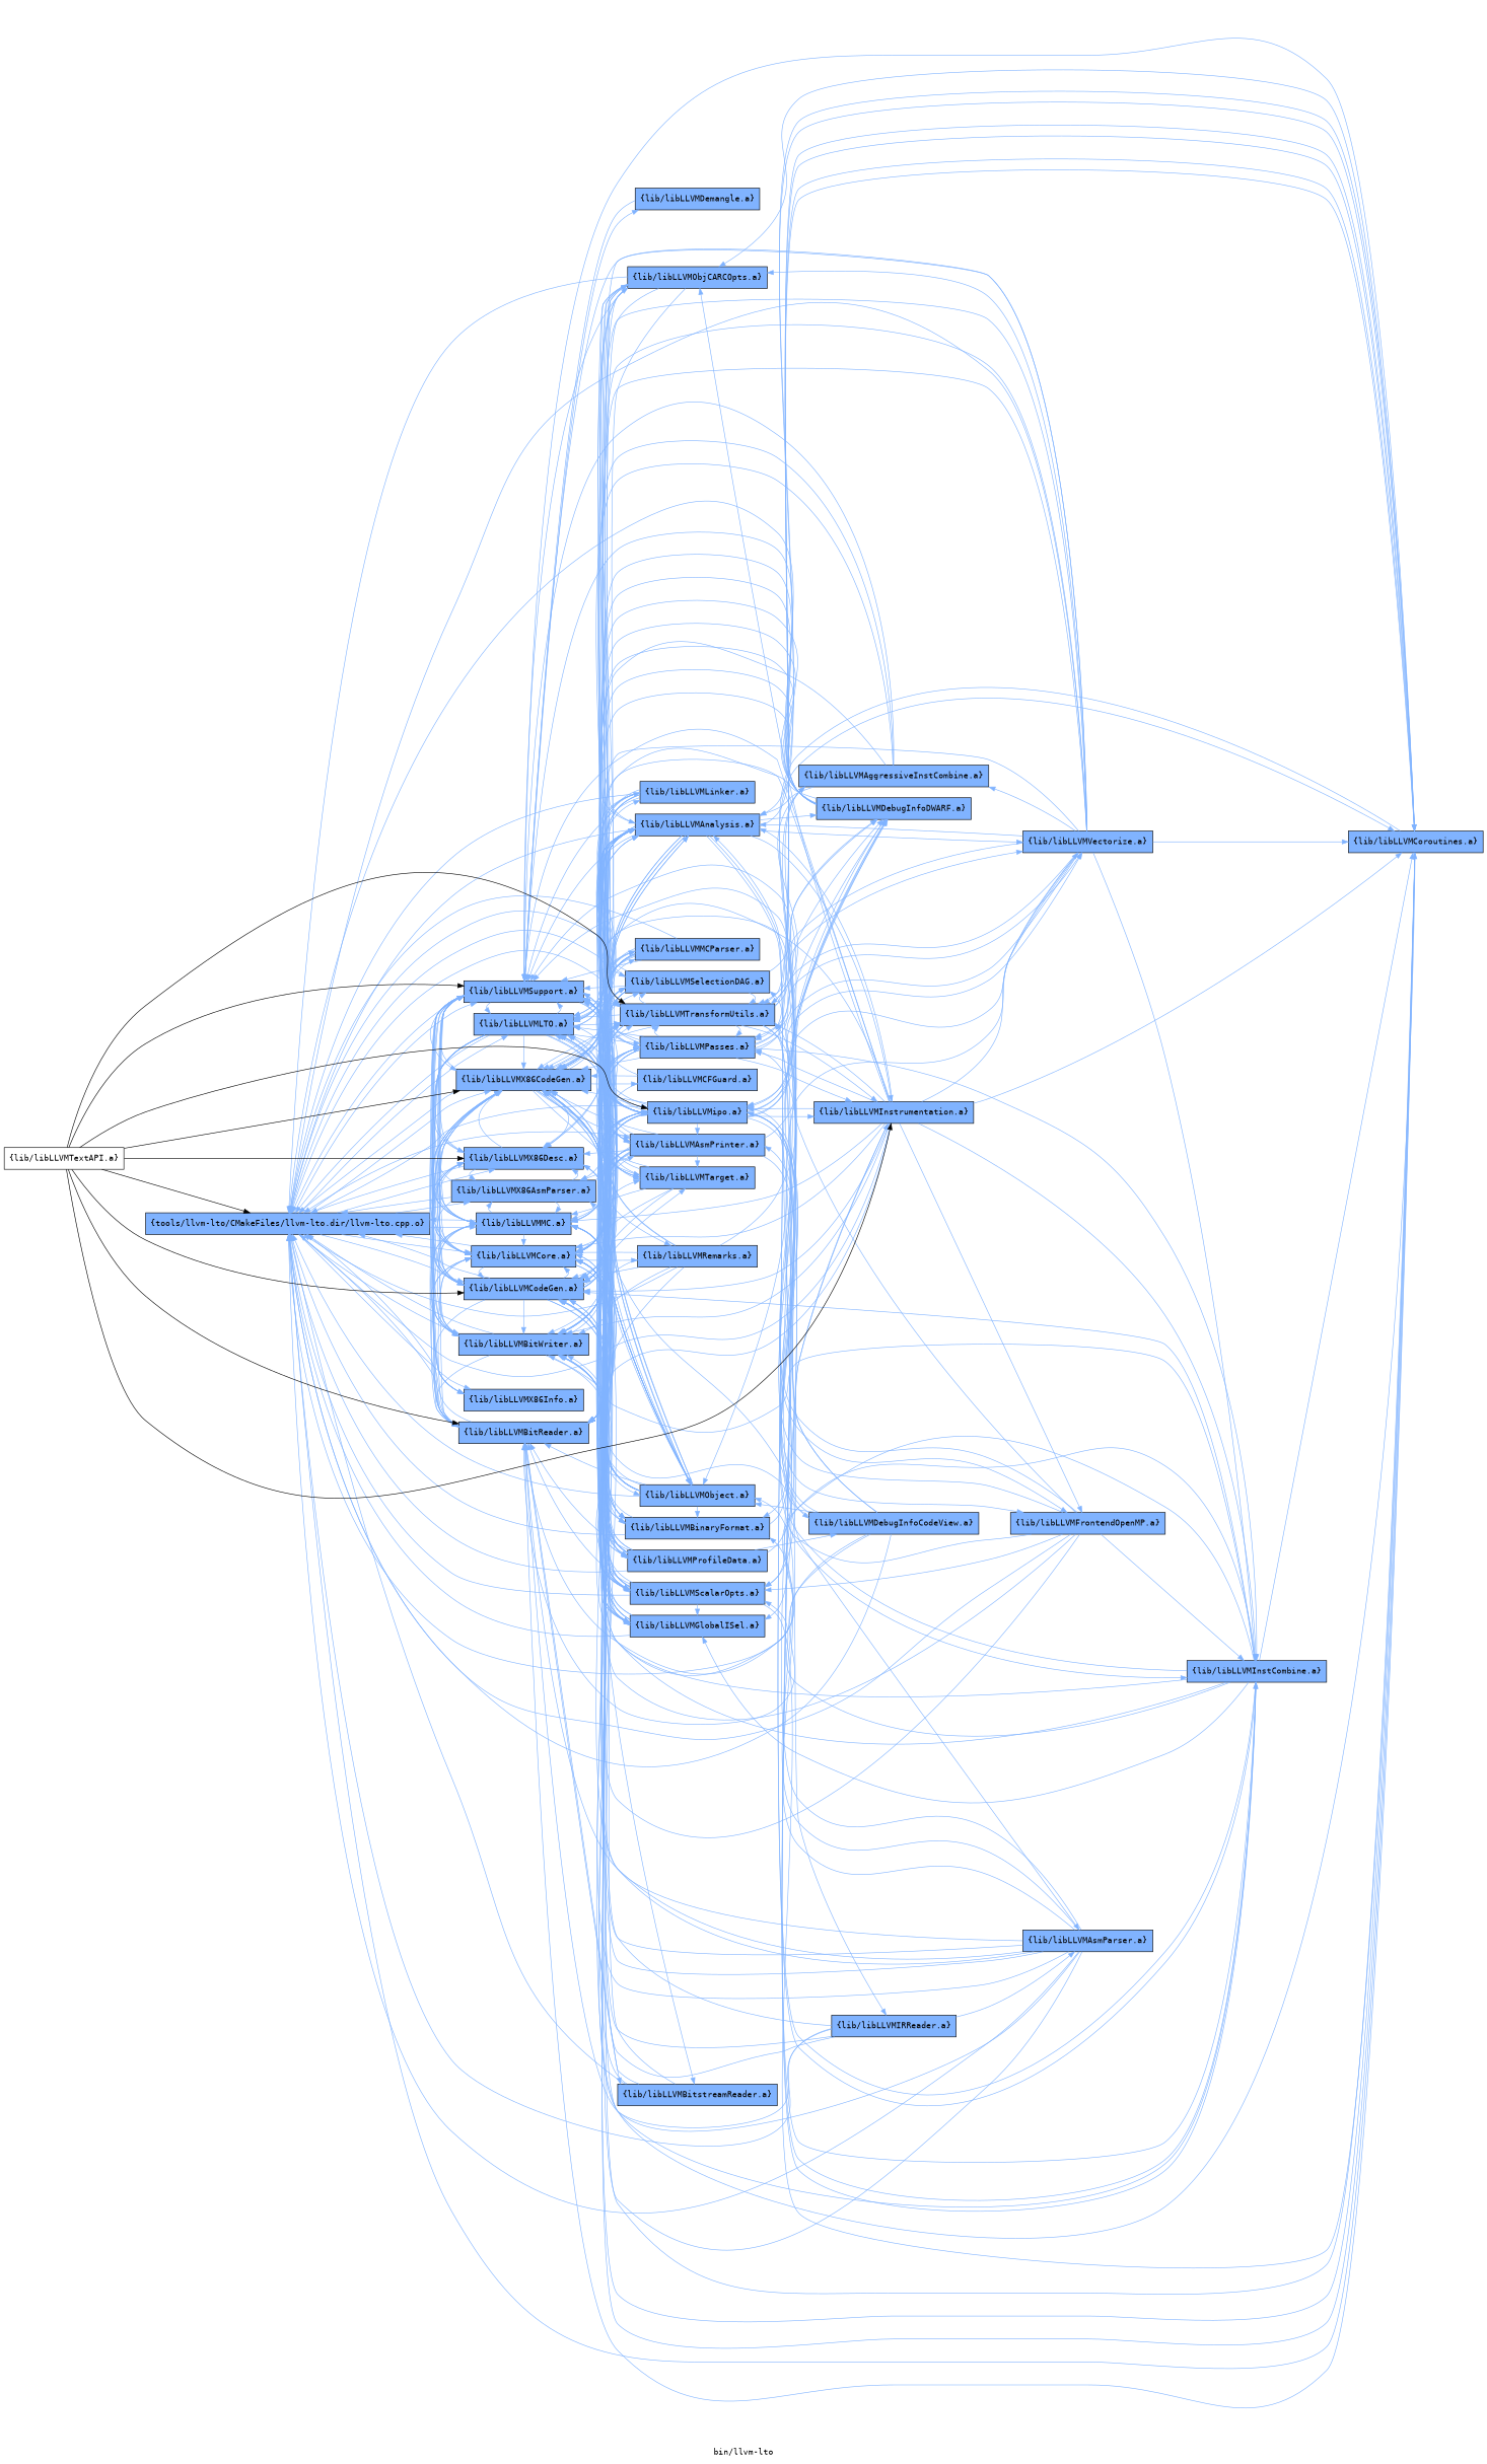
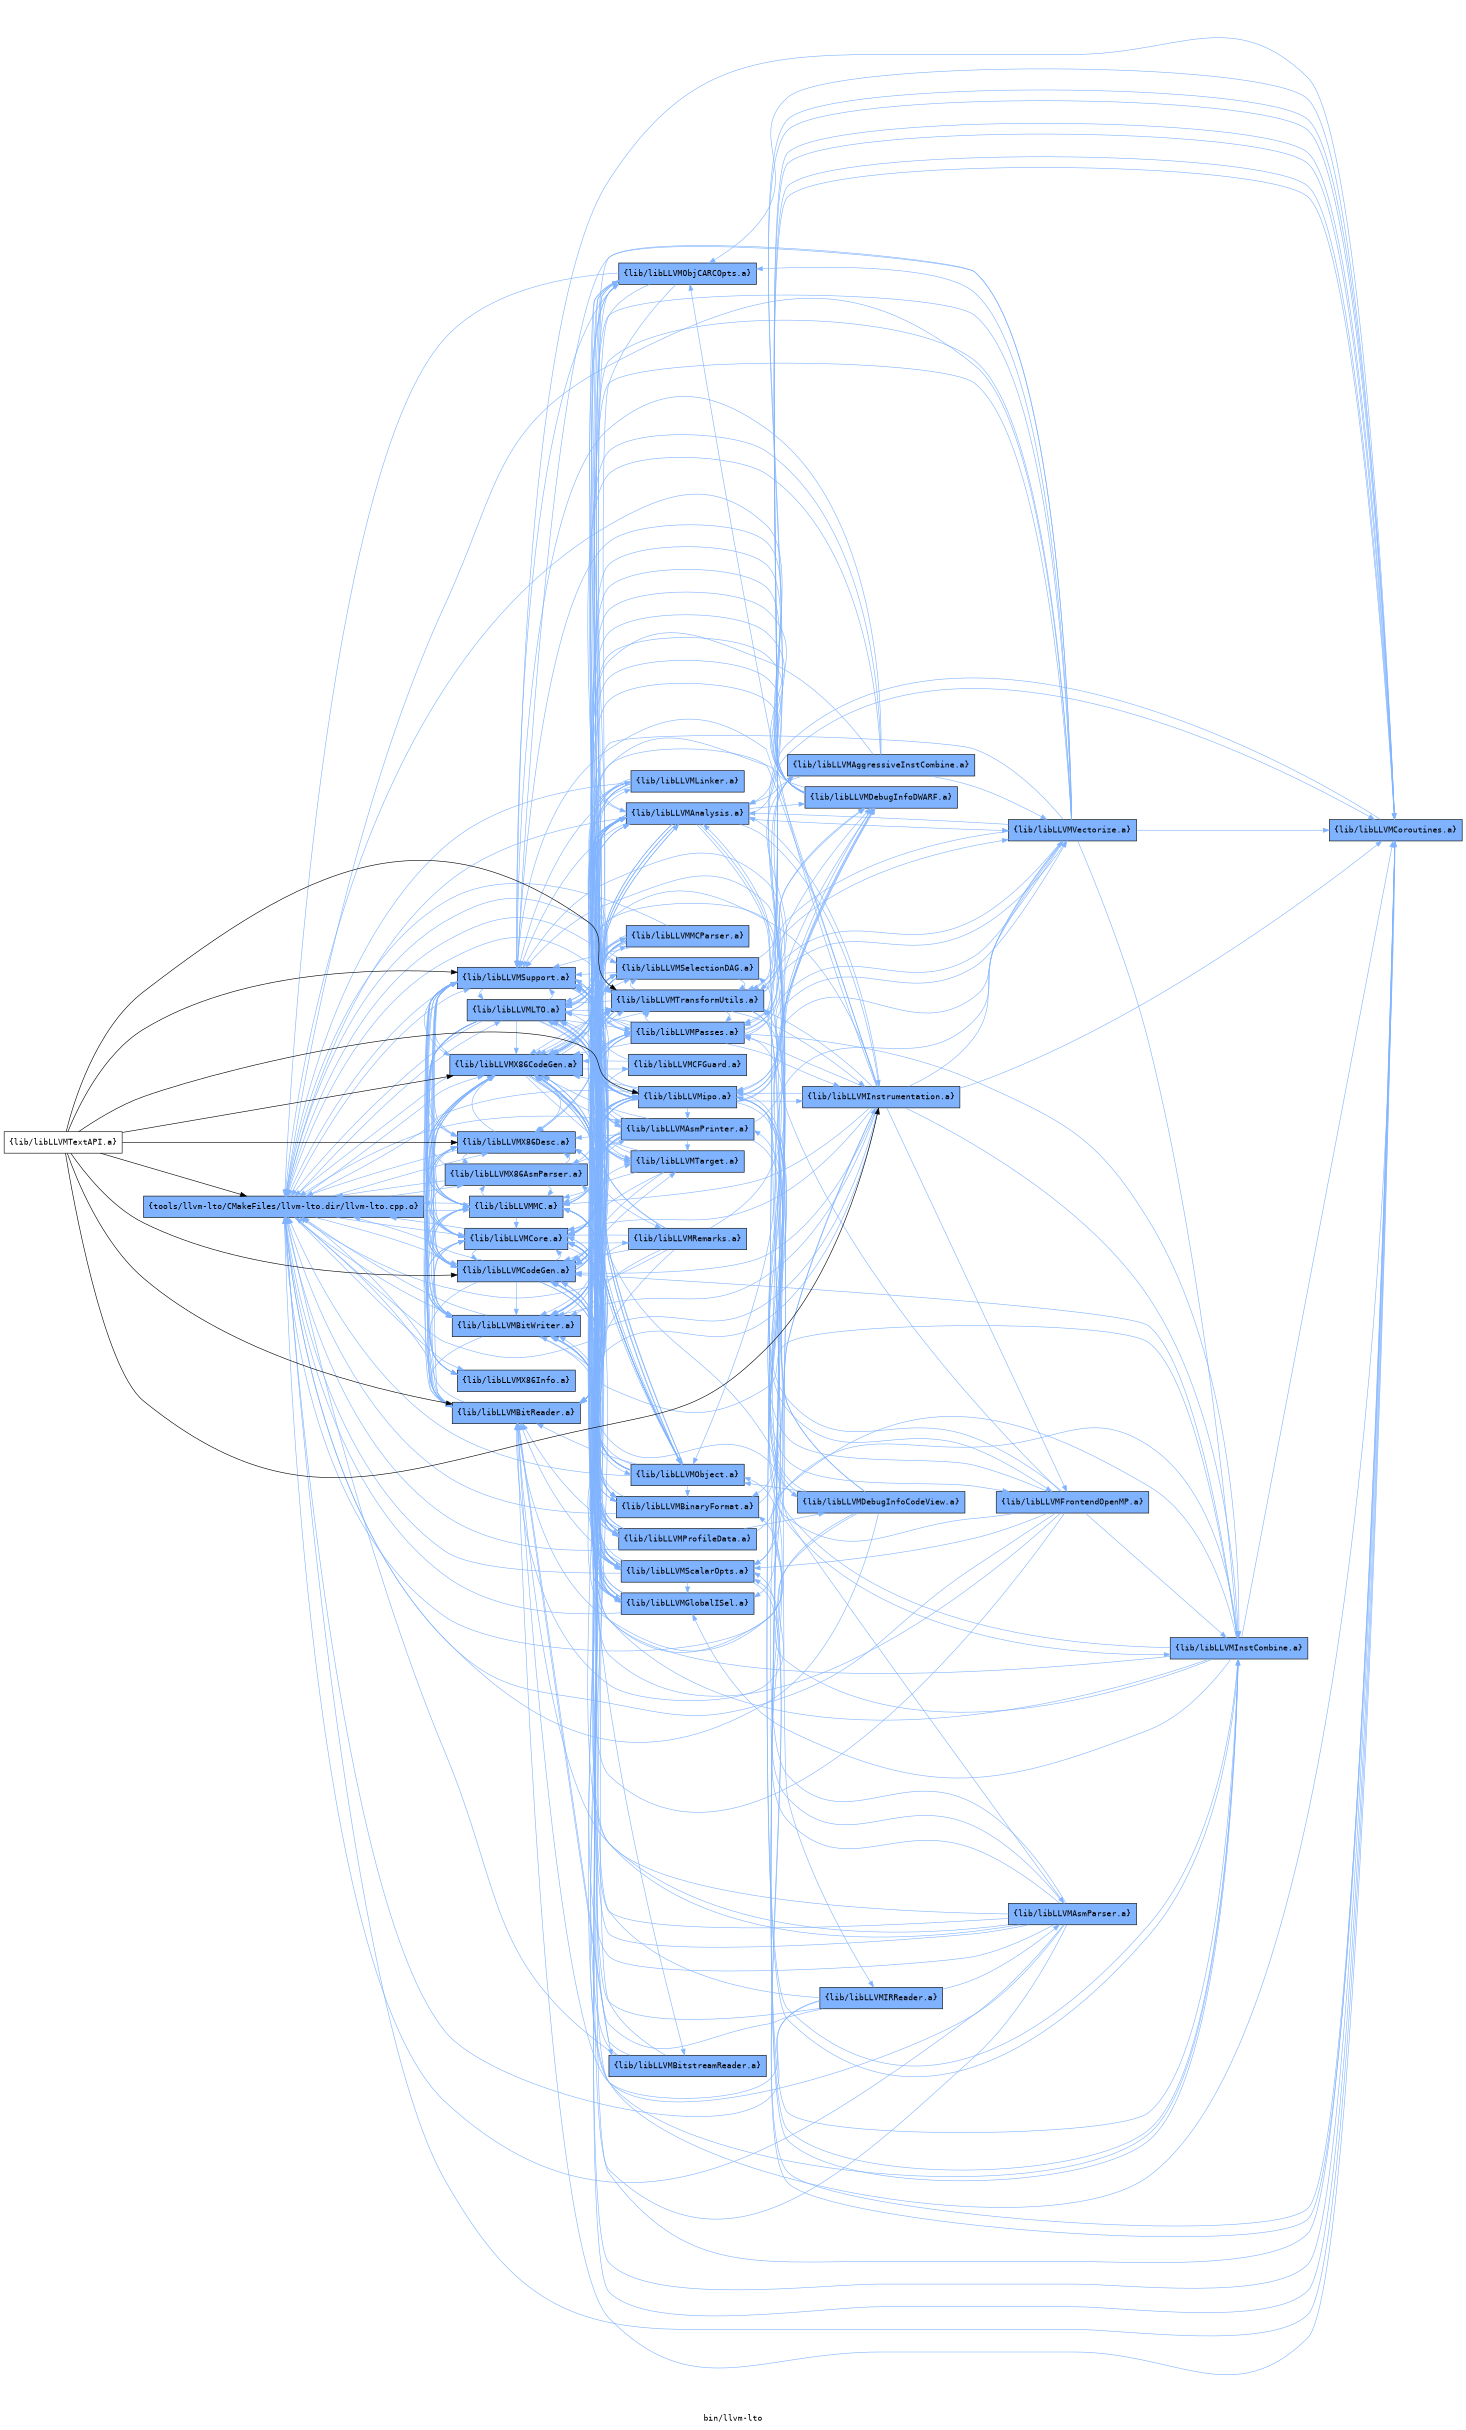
  digraph {
    fontname="DejaVu Sans Mono"
    label="bin/llvm-lto"
    rankdir=LR
    node [fillcolor="0.600000 0.5 1" fontname="DejaVu Sans Mono" group=1 shape=box style=filled]
    edge [color="0.600000 0.5 1" fontname="DejaVu Sans Mono"]
    n1 [label="{tools/llvm-lto/CMakeFiles/llvm-lto.dir/llvm-lto.cpp.o}"]
    n2 [label="{lib/libLLVMX86AsmParser.a}"]
    n3 [label="{lib/libLLVMX86CodeGen.a}"]
    n4 [label="{lib/libLLVMX86Desc.a}"]
    n5 [label="{lib/libLLVMX86Info.a}"]
    n6 [label="{lib/libLLVMBitReader.a}"]
    n7 [label="{lib/libLLVMBitWriter.a}"]
    n8 [label="{lib/libLLVMCodeGen.a}"]
    n9 [label="{lib/libLLVMCore.a}"]
    n10 [label="{lib/libLLVMLTO.a}"]
    n11 [label="{lib/libLLVMMC.a}"]
    n12 [label="{lib/libLLVMSupport.a}"]
    n13 [label="{lib/libLLVMMCParser.a}"]
    n14 [label="{lib/libLLVMAsmPrinter.a}"]
    n15 [label="{lib/libLLVMTarget.a}"]
    n16 [label="{lib/libLLVMSelectionDAG.a}"]
    n17 [label="{lib/libLLVMAnalysis.a}"]
    n18 [label="{lib/libLLVMGlobalISel.a}"]
    n19 [label="{lib/libLLVMCFGuard.a}"]
    n20 [label="{lib/libLLVMProfileData.a}"]
    n21 [label="{lib/libLLVMTransformUtils.a}"]
    n22 [label="{lib/libLLVMBinaryFormat.a}"]
    n23 [label="{lib/libLLVMBitstreamReader.a}"]
    n24 [label="{lib/libLLVMObject.a}"]
    n25 [label="{lib/libLLVMScalarOpts.a}"]
    n26 [label="{lib/libLLVMRemarks.a}"]
    n27 [label="{lib/libLLVMipo.a}"]
    n28 [label="{lib/libLLVMLinker.a}"]
    n29 [label="{lib/libLLVMPasses.a}"]
    n30 [label="{lib/libLLVMObjCARCOpts.a}"]
-   n31 [label="{lib/libLLVMDemangle.a}"]
    n32 [label="{lib/libLLVMDebugInfoDWARF.a}"]
    n33 [label="{lib/libLLVMDebugInfoCodeView.a}"]
    n34 [label="{lib/libLLVMInstrumentation.a}"]
    n35 [label="{lib/libLLVMCoroutines.a}"]
    n36 [label="{lib/libLLVMInstCombine.a}"]
    n37 [label="{lib/libLLVMVectorize.a}"]
    n38 [label="{lib/libLLVMAsmParser.a}"]
    n39 [label="{lib/libLLVMFrontendOpenMP.a}"]
    n40 [label="{lib/libLLVMIRReader.a}"]
    n41 [label="{lib/libLLVMAggressiveInstCombine.a}"]
    n42 [group=0 label="{lib/libLLVMTextAPI.a}" fillcolor="" style=""]
    subgraph sub_1 {
      rank=same
      n1
    }
    subgraph sub_2 {
      rank=same
      n2
      n3
      n4
      n5
      n6
      n7
      n8
      n9
      n10
      n11
      n12
    }
    subgraph sub_3 {
      rank=same
      n13
      n14
      n15
      n16
      n17
      n18
      n19
      n20
      n21
      n22
      n23
      n24
      n25
      n26
      n27
      n28
      n29
      n30
-     n31
    }
    n1 -> n2
    n1 -> n3
    n1 -> n4
    n1 -> n5
    n1 -> n6
    n1 -> n7
    n1 -> n8
    n1 -> n9
    n1 -> n10
    n1 -> n11
    n1 -> n12
    n2 -> n1
    n2 -> n4
    n2 -> n5
    n2 -> n11
    n2 -> n12
    n2 -> n13
    n3 -> n1
    n3 -> n4
    n3 -> n5
    n3 -> n8
    n3 -> n9
    n3 -> n11
    n3 -> n12
    n3 -> n14
    n3 -> n15
    n3 -> n16
    n3 -> n17
    n3 -> n18
    n3 -> n19
    n3 -> n20
    n3 -> n21
    n4 -> n1
    n4 -> n2
    n4 -> n3
    n4 -> n5
    n4 -> n11
    n4 -> n12
    n4 -> n22
    n5 -> n12
    n6 -> n1
    n6 -> n3
    n6 -> n9
    n6 -> n12
    n6 -> n23
    n7 -> n1
    n7 -> n3
    n7 -> n6
    n7 -> n9
    n7 -> n11
    n7 -> n12
    n7 -> n17
    n7 -> n24
    n8 -> n1
    n8 -> n3
    n8 -> n4
    n8 -> n6
    n8 -> n7
    n8 -> n9
    n8 -> n11
    n8 -> n12
    n8 -> n14
    n8 -> n15
    n8 -> n17
    n8 -> n20
    n8 -> n21
    n8 -> n25
    n9 -> n1
    n9 -> n3
    n9 -> n4
    n9 -> n6
    n9 -> n7
    n9 -> n8
    n9 -> n12
    n9 -> n18
-   n9 -> n22
    n9 -> n26
    n10 -> n1
    n10 -> n3
    n10 -> n4
    n10 -> n6
    n10 -> n7
    n10 -> n8
    n10 -> n9
    n10 -> n11
    n10 -> n12
    n10 -> n15
    n10 -> n17
    n10 -> n21
    n10 -> n22
    n10 -> n24
    n10 -> n27
    n10 -> n28
    n10 -> n29
    n10 -> n30
    n11 -> n1
    n11 -> n2
    n11 -> n3
    n11 -> n4
    n11 -> n6
    n11 -> n7
    n11 -> n8
    n11 -> n9
    n11 -> n12
    n11 -> n22
    n12 -> n1
    n12 -> n3
    n12 -> n4
    n12 -> n6
    n12 -> n7
    n12 -> n8
    n12 -> n9
    n12 -> n10
    n12 -> n11
    n12 -> n14
    n12 -> n24
-   n12 -> n31
    n13 -> n1
    n13 -> n2
    n13 -> n3
    n13 -> n4
    n13 -> n6
    n13 -> n8
    n13 -> n9
    n13 -> n10
    n13 -> n11
    n13 -> n12
    n13 -> n24
    n14 -> n1
    n14 -> n2
    n14 -> n3
    n14 -> n4
    n14 -> n6
    n14 -> n7
    n14 -> n8
    n14 -> n9
    n14 -> n10
    n14 -> n11
    n14 -> n12
    n14 -> n13
    n14 -> n15
    n14 -> n17
    n14 -> n22
    n14 -> n24
    n14 -> n26
    n14 -> n32
    n14 -> n33
    n15 -> n3
    n15 -> n8
    n15 -> n9
    n15 -> n10
    n15 -> n11
    n15 -> n12
    n15 -> n17
    n16 -> n1
    n16 -> n3
    n16 -> n6
    n16 -> n7
    n16 -> n8
    n16 -> n9
    n16 -> n11
    n16 -> n12
    n16 -> n15
    n16 -> n17
    n16 -> n21
    n16 -> n32
    n17 -> n1
    n17 -> n3
    n17 -> n6
    n17 -> n7
    n17 -> n8
    n17 -> n9
    n17 -> n10
    n17 -> n12
    n17 -> n16
    n17 -> n18
    n17 -> n20
    n17 -> n21
    n17 -> n22
    n17 -> n24
    n17 -> n25
    n17 -> n27
    n17 -> n29
    n17 -> n30
    n17 -> n32
    n17 -> n34
    n17 -> n35
    n17 -> n36
    n17 -> n37
    n17 -> n38
    n18 -> n1
    n18 -> n3
    n18 -> n8
    n18 -> n9
    n18 -> n11
    n18 -> n12
    n18 -> n15
    n18 -> n16
    n18 -> n17
    n18 -> n21
    n19 -> n3
    n19 -> n9
    n19 -> n12
    n20 -> n1
    n20 -> n3
    n20 -> n4
    n20 -> n6
    n20 -> n7
    n20 -> n8
    n20 -> n9
    n20 -> n10
    n20 -> n11
    n20 -> n12
    n20 -> n17
    n20 -> n27
    n20 -> n33
    n20 -> n34
    n21 -> n1
    n21 -> n3
    n21 -> n6
    n21 -> n7
    n21 -> n8
    n21 -> n9
    n21 -> n10
    n21 -> n12
    n21 -> n14
    n21 -> n16
    n21 -> n17
    n21 -> n18
    n21 -> n24
    n21 -> n25
    n21 -> n29
    n21 -> n30
    n21 -> n32
    n21 -> n34
    n21 -> n35
    n21 -> n36
    n21 -> n37
    n21 -> n39
    n22 -> n1
    n22 -> n9
    n22 -> n12
    n22 -> n32
    n23 -> n1
    n23 -> n6
    n23 -> n7
    n23 -> n12
    n24 -> n1
    n24 -> n2
    n24 -> n3
    n24 -> n4
    n24 -> n6
    n24 -> n7
    n24 -> n8
    n24 -> n9
    n24 -> n10
    n24 -> n11
    n24 -> n12
    n24 -> n13
    n24 -> n22
    n25 -> n1
    n25 -> n3
    n25 -> n6
    n25 -> n7
    n25 -> n8
    n25 -> n9
    n25 -> n12
    n25 -> n16
    n25 -> n17
    n25 -> n18
    n25 -> n21
    n25 -> n27
    n25 -> n29
    n25 -> n30
    n25 -> n35
    n26 -> n1
    n26 -> n6
    n26 -> n7
    n26 -> n8
    n26 -> n9
    n26 -> n10
    n26 -> n12
    n26 -> n23
    n26 -> n32
    n27 -> n1
    n27 -> n3
    n27 -> n6
    n27 -> n7
    n27 -> n8
    n27 -> n9
    n27 -> n10
    n27 -> n12
    n27 -> n14
    n27 -> n16
    n27 -> n17
    n27 -> n18
    n27 -> n20
    n27 -> n21
    n27 -> n24
    n27 -> n25
    n27 -> n28
    n27 -> n29
    n27 -> n32
    n27 -> n34
    n27 -> n35
    n27 -> n36
    n27 -> n37
    n27 -> n39
    n27 -> n40
    n27 -> n41
    n28 -> n1
    n28 -> n3
    n28 -> n8
    n28 -> n9
    n28 -> n10
    n28 -> n12
    n28 -> n21
    n28 -> n24
    n28 -> n27
    n29 -> n1
    n29 -> n3
    n29 -> n6
    n29 -> n8
    n29 -> n9
    n29 -> n10
    n29 -> n12
    n29 -> n15
    n29 -> n17
    n29 -> n21
    n29 -> n25
    n29 -> n27
    n29 -> n30
    n29 -> n32
    n29 -> n34
    n29 -> n35
    n29 -> n36
    n29 -> n37
    n29 -> n41
    n30 -> n1
    n30 -> n3
    n30 -> n6
    n30 -> n8
    n30 -> n9
    n30 -> n12
    n30 -> n17
    n30 -> n21
-   n31 -> n12
    n32 -> n1
    n32 -> n3
    n32 -> n4
    n32 -> n6
    n32 -> n7
    n32 -> n8
    n32 -> n9
    n32 -> n10
    n32 -> n11
    n32 -> n12
    n32 -> n22
    n32 -> n24
    n33 -> n1
    n33 -> n3
    n33 -> n6
    n33 -> n9
    n33 -> n10
    n33 -> n12
    n33 -> n14
    n33 -> n24
    n33 -> n27
    n34 -> n1
    n34 -> n3
    n34 -> n6
    n34 -> n7
    n34 -> n8
    n34 -> n9
    n34 -> n10
    n34 -> n11
    n34 -> n12
    n34 -> n17
    n34 -> n21
    n34 -> n25
    n34 -> n27
    n34 -> n29
    n34 -> n30
    n34 -> n35
    n34 -> n36
    n34 -> n37
    n34 -> n39
    n35 -> n1
    n35 -> n3
    n35 -> n6
    n35 -> n7
    n35 -> n8
    n35 -> n9
    n35 -> n12
    n35 -> n17
    n35 -> n21
+   n35 -> n25
    n35 -> n27
    n35 -> n29
    n35 -> n30
    n36 -> n1
    n36 -> n3
    n36 -> n6
    n36 -> n7
    n36 -> n8
    n36 -> n9
    n36 -> n12
    n36 -> n16
    n36 -> n17
    n36 -> n18
    n36 -> n21
    n36 -> n25
    n36 -> n27
    n36 -> n35
    n37 -> n1
    n37 -> n3
    n37 -> n6
    n37 -> n7
    n37 -> n8
    n37 -> n9
    n37 -> n12
    n37 -> n17
    n37 -> n18
    n37 -> n21
    n37 -> n25
    n37 -> n27
    n37 -> n29
    n37 -> n30
    n37 -> n35
    n37 -> n36
-   n37 -> n41
+   n41 -> n37
    n38 -> n1
    n38 -> n3
    n38 -> n6
    n38 -> n7
    n38 -> n8
    n38 -> n9
    n38 -> n10
    n38 -> n11
    n38 -> n12
    n38 -> n22
    n38 -> n24
    n38 -> n27
    n39 -> n1
    n39 -> n3
    n39 -> n8
    n39 -> n9
    n39 -> n12
    n39 -> n21
    n39 -> n25
    n39 -> n29
    n39 -> n36
    n40 -> n1
    n40 -> n6
    n40 -> n9
    n40 -> n11
    n40 -> n12
    n40 -> n38
    n41 -> n3
    n41 -> n8
    n41 -> n9
    n41 -> n12
    n41 -> n17
    n41 -> n21
    n42 -> n1 [color=""]
    n42 -> n3 [color=""]
    n42 -> n4 [color=""]
    n42 -> n6 [color=""]
    n42 -> n8 [color=""]
    n42 -> n12 [color=""]
    n42 -> n21 [color=""]
    n42 -> n27 [color=""]
    n42 -> n34 [color=""]
  }
